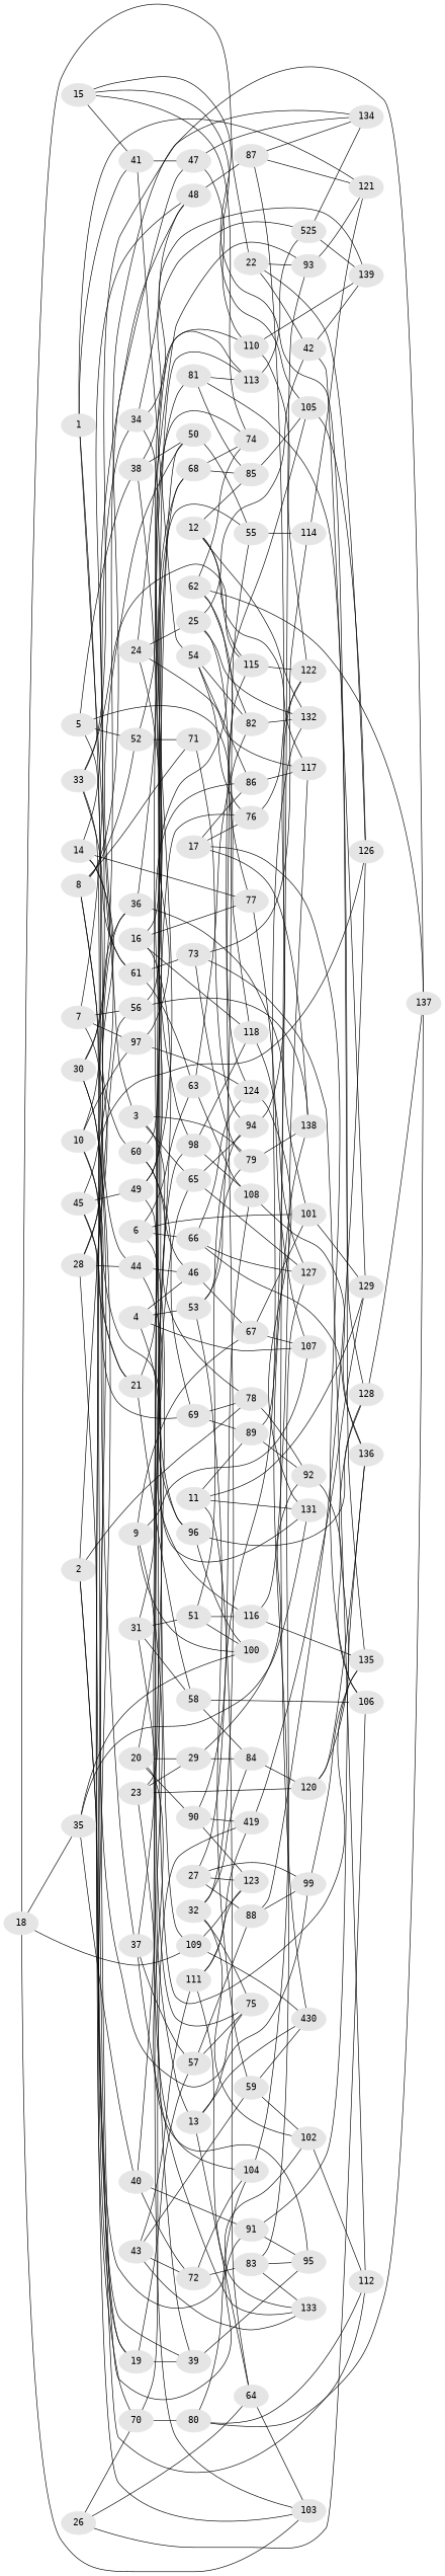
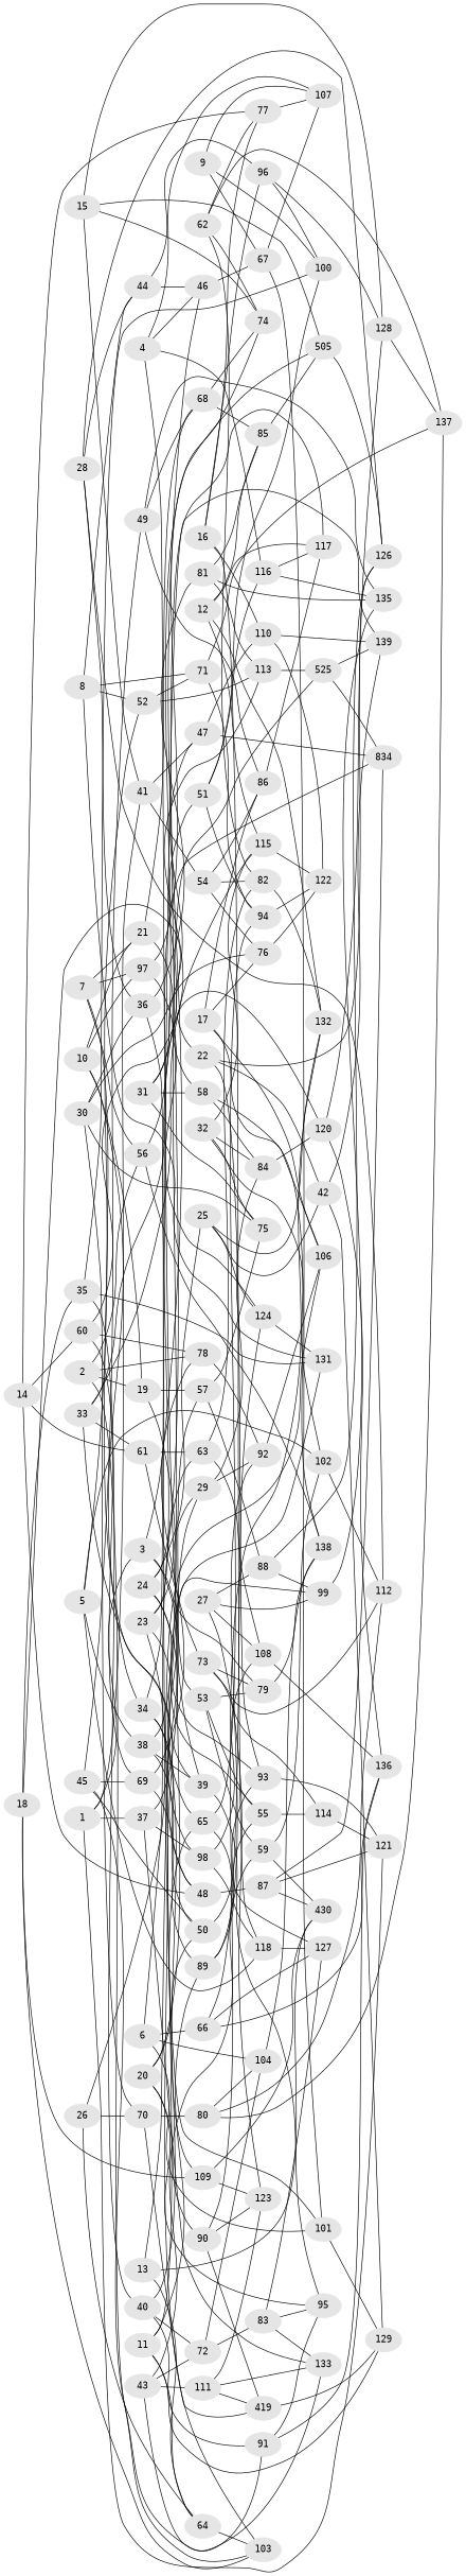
  graph {
    fontname="DejaVu Sans Mono"
    rankdir=LR
    node [color=gray90 fontname="DejaVu Sans Mono" style=filled]
    edge [fontname="DejaVu Sans Mono"]
    1
    3
    37
    41
    121
    46
    65
    79
    57
    98
    133
    47
    54
    2
    19
    56
    78
    103
    39
    74
    138
    92
    67
    94
    127
    4
    53
    107
    116
    55
    59
    117
    135
    5
    38
    52
    102
    118
    50
    n40 [label=525]
    71
    113
    112
    6
    63
    66
    101
    104
    108
    82
    124
    136
    129
    7
    21
    48
    97
    58
    68
    87
-   105
+   105 [label=505]
    8
    44
    131
    96
    137
    9
    13
    100
    64
    99
    n72 [label=430]
    10
    34
    109
    139
    11
    89
    93
    12
    85
    115
    132
    122
    14
    60
    61
    77
    69
    73
    15
    128
    126
    16
    110
    17
    76
    86
    106
    18
    22
    35
    42
    40
    123
    95
    88
    75
    20
    29
    90
    84
    n113 [label=419]
    23
    120
    114
    24
    25
    26
    70
    80
    27
    28
    36
    81
    30
-   134
+   134 [label=834]
    31
    51
    32
    33
    72
    91
    83
    43
    111
    45
    49
    62
    1 -- 3
    1 -- 37
    1 -- 41
    1 -- 121
    3 -- 46
    3 -- 65
    3 -- 79
    37 -- 57
    37 -- 98
    37 -- 133
    41 -- 47
    41 -- 54
    46 -- 67
    65 -- 94
    65 -- 127
    79 -- 138
    57 -- 88
    57 -- 75
    98 -- 118
    98 -- 108
    47 -- 110
    47 -- 134
    54 -- 82
    54 -- 76
    54 -- 86
    2 -- 19
    2 -- 56
    2 -- 78
    2 -- 103
    19 -- 57
    19 -- 39
    56 -- 74
    56 -- 138
    78 -- 92
    39 -- 95
    92 -- 106
    67 -- 107
    67 -- 101
    94 -- 122
    4 -- 46
    4 -- 53
    4 -- 107
    4 -- 116
    53 -- 79
    53 -- 55
    53 -- 59
    116 -- 117
    116 -- 135
    55 -- 114
    59 -- 102
    59 -- n72
    5 -- 38
    5 -- 52
    5 -- 102
    5 -- 118
    38 -- 39
    38 -- 50
    38 -- n40
    52 -- 71
    52 -- 113
    102 -- 112
    118 -- 127
    50 -- 55
    n40 -- 139
    n40 -- 134
    71 -- 94
-   8 -- 137
+   71 -- 137
    113 -- n40
    6 -- 63
    6 -- 66
    6 -- 101
    6 -- 104
    63 -- 108
    63 -- 82
    66 -- 127
    66 -- 124
    66 -- 136
    101 -- 129
    104 -- 138
    108 -- 136
    82 -- 132
    124 -- 131
    7 -- 56
    7 -- 21
    7 -- 48
    7 -- 97
    21 -- 58
    21 -- 68
    48 -- 87
    97 -- 124
    97 -- 105
    58 -- 106
    58 -- 84
    68 -- 74
    68 -- 85
    87 -- 121
    87 -- n72
    87 -- 134
    105 -- 126
    8 -- 52
    8 -- 71
    8 -- 44
    8 -- 131
    44 -- 46
    44 -- 96
    96 -- 100
    96 -- 128
    9 -- 67
    9 -- 107
-   9 -- 13
    9 -- 100
    13 -- 64
    13 -- 99
    13 -- n72
    64 -- 103
    99 -- 135
    10 -- 19
    10 -- 21
    10 -- 97
    10 -- 34
    34 -- 48
    34 -- 109
    34 -- 139
    109 -- n72
    109 -- 123
    11 -- 129
    11 -- 131
    11 -- 64
    11 -- 89
    89 -- 92
    89 -- 93
    93 -- 121
    12 -- 117
    12 -- 85
    12 -- 115
    12 -- 132
    85 -- 105
    115 -- 122
    14 -- 48
    14 -- 60
    14 -- 61
    14 -- 77
    60 -- 78
    60 -- 113
    60 -- 69
    61 -- 63
    61 -- 73
    77 -- 107
    69 -- 78
    69 -- 89
    73 -- 79
    73 -- 112
    73 -- 114
    15 -- 41
    15 -- 74
    15 -- 105
    15 -- 128
    128 -- 137
    16 -- 118
    16 -- 96
    16 -- 77
    16 -- 110
    110 -- 139
    110 -- 122
    17 -- 138
    17 -- 76
    17 -- 86
    17 -- 106
    76 -- 122
    86 -- 117
    18 -- 103
    18 -- 109
    18 -- 22
    18 -- 35
    22 -- 93
    22 -- 126
    22 -- 42
    35 -- 131
    35 -- 100
    35 -- 40
    42 -- 129
    42 -- 139
    40 -- 65
    40 -- 72
    40 -- 91
    88 -- 99
    88 -- 126
    20 -- 50
    20 -- 95
    20 -- 29
    20 -- 90
    29 -- 92
    29 -- 84
    90 -- 132
    90 -- 123
    90 -- n113
    84 -- 120
    n113 -- 129
    23 -- 103
    23 -- 55
    23 -- 29
    23 -- 120
    120 -- 136
    120 -- 128
    114 -- 121
    24 -- 98
    24 -- 117
    24 -- 93
    24 -- 25
    25 -- 124
    25 -- 132
    25 -- 42
    26 -- 64
    26 -- 106
    26 -- 70
    70 -- n113
    70 -- 80
    80 -- 112
    80 -- 104
    80 -- 137
    27 -- 108
    27 -- 99
    27 -- 123
    27 -- 88
    28 -- 112
    28 -- 44
    28 -- 126
    28 -- 36
    36 -- 101
    36 -- 81
    81 -- 135
    81 -- 113
    81 -- 85
    30 -- 47
    30 -- 75
    30 -- 70
    30 -- 36
    31 -- 58
    31 -- 76
    31 -- 75
    31 -- 51
    51 -- 94
    51 -- 116
    51 -- 100
    32 -- 102
    32 -- 115
    32 -- 75
    32 -- 84
    33 -- 39
    33 -- 115
    33 -- 61
    33 -- 134
    72 -- 104
    72 -- 83
    91 -- 136
    91 -- 95
    83 -- 133
    83 -- 127
    83 -- 95
    43 -- 133
    43 -- 59
    43 -- 72
    43 -- 111
    111 -- 133
    111 -- 123
    111 -- n113
    45 -- 50
    45 -- 69
    45 -- 91
    45 -- 49
    49 -- 135
    49 -- 68
    49 -- 86
    62 -- 74
    62 -- 82
    62 -- 137
    62 -- 77
  }
